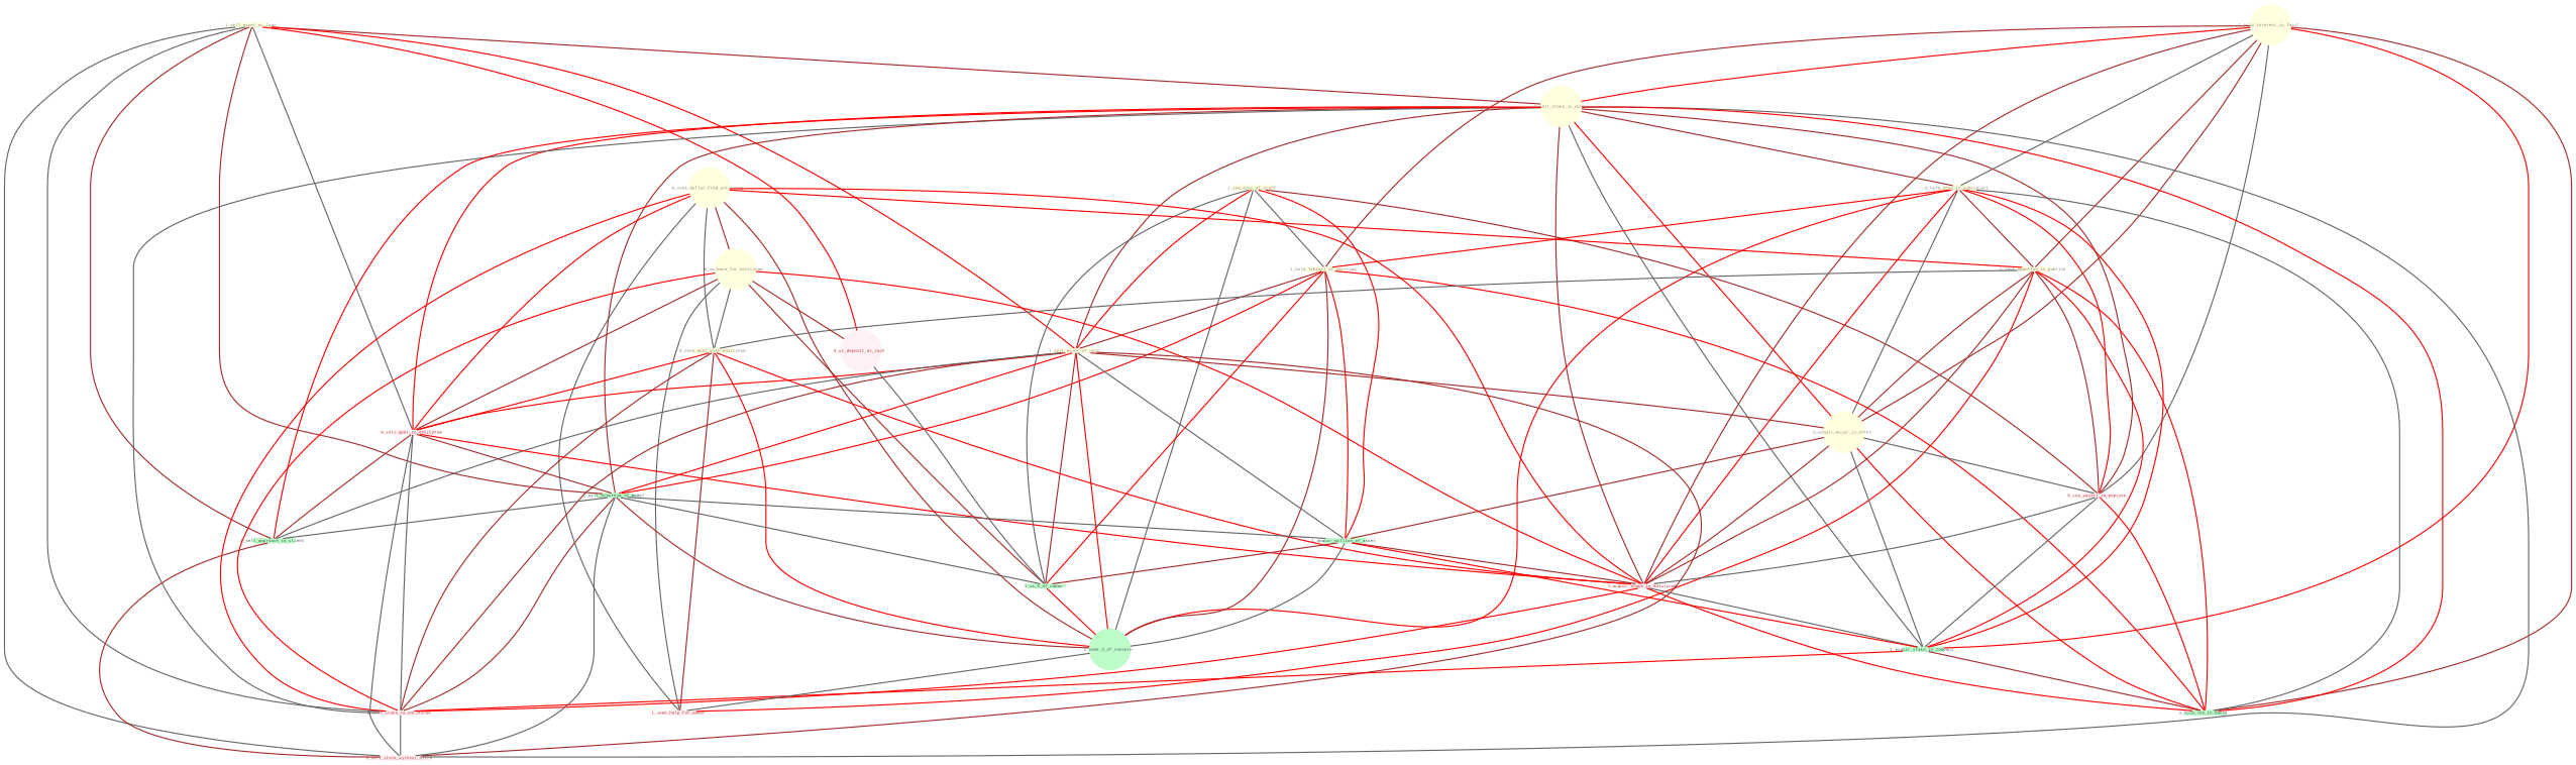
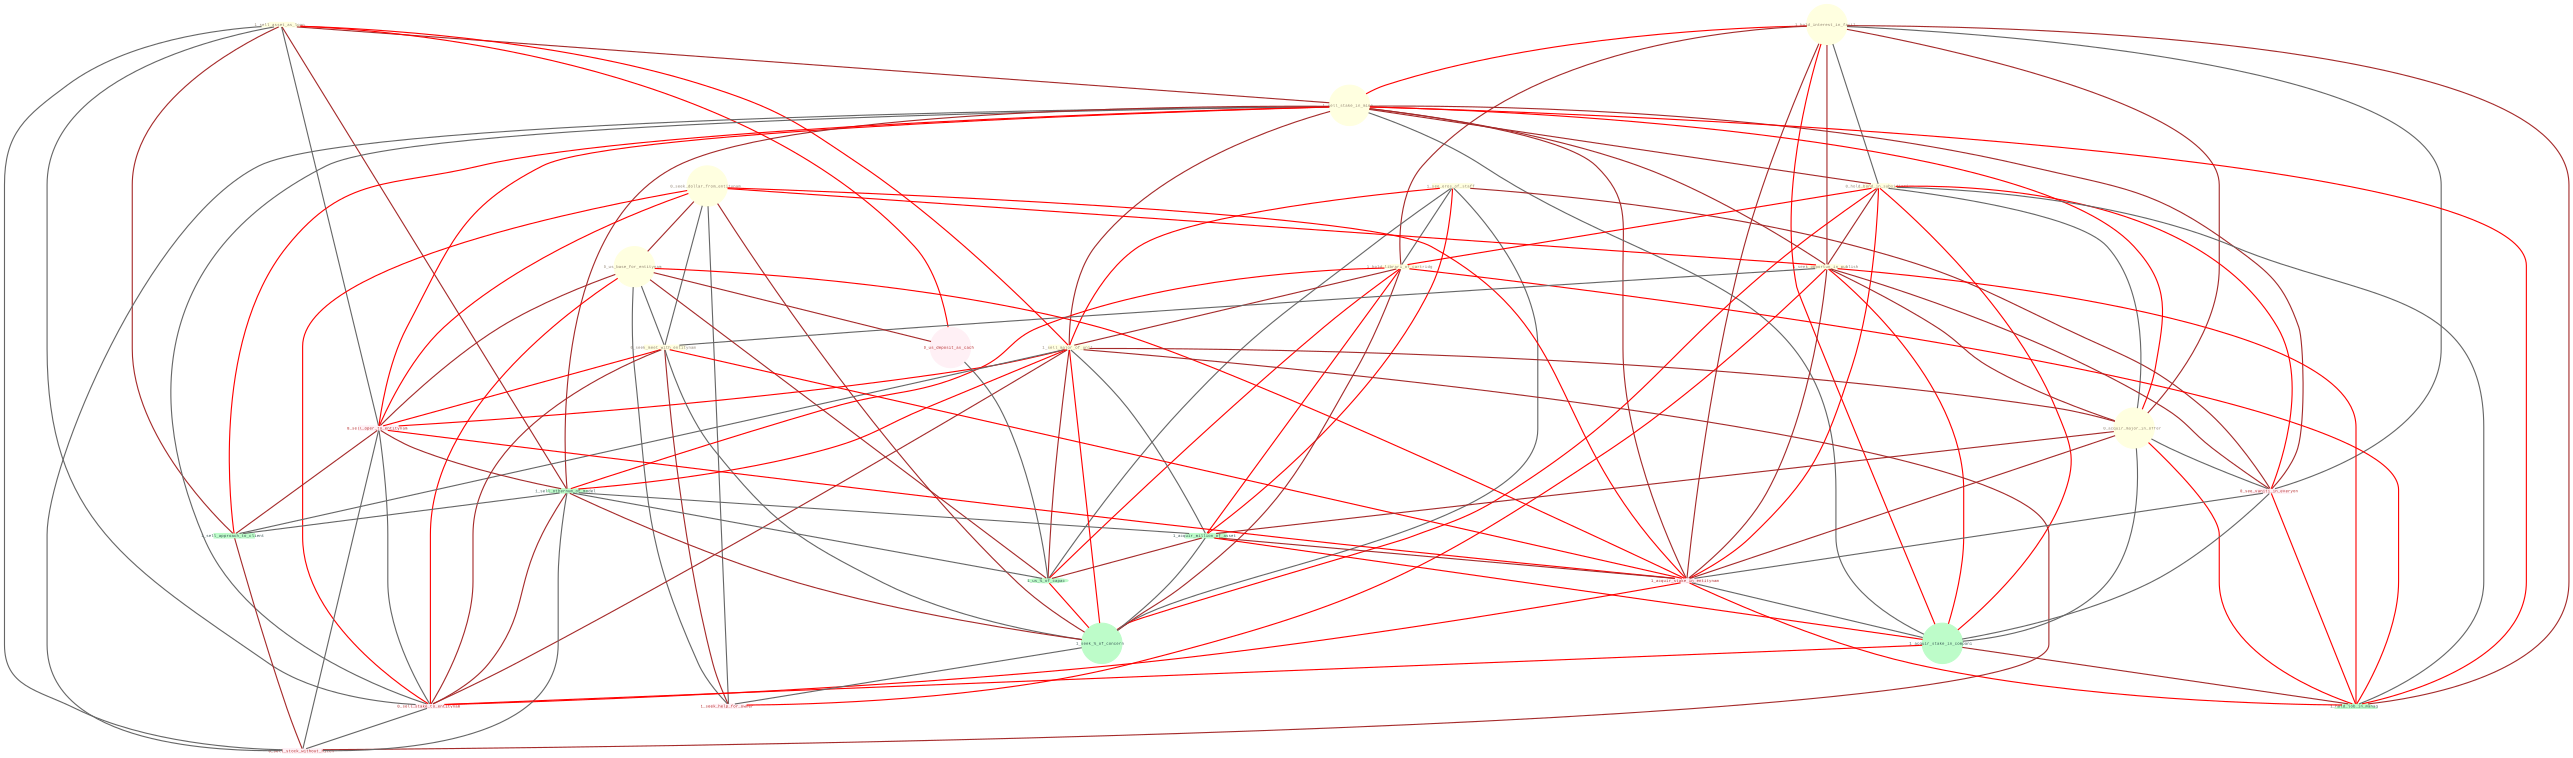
  graph {
    fontname="Liberation Mono"
    node [color="#ffffe0" fixedsize=true fontcolor="#8b7d6b" fontname="Liberation Mono" fontsize=4 shape=box style=filled]
    edge [color=brown fontname="Liberation Mono" w=1]
    "1_sell_asset_as_loan " [height=.06 shape=trapezium width=.5]
    "1_hold_interest_in_facil " [height=.06 shape=circle width=.5]
    "1_sell_stake_in_mine " [height=.06 shape=circle width=.5]
    "1_see_eros_of_staff " [height=.06 width=.5]
    "0_seek_dollar_from_entitynam " [height=.06 shape=circle width=.5]
    "0_hold_bond_in_subsidiari " [height=.06 shape=trapezium width=.5]
    "1_hold_librari_of_cartridg " [height=.06 shape=ellipse width=.5]
    "1_seek_opportun_in_publish " [height=.06 shape=ellipse width=.5]
    "0_us_base_for_entitynam " [height=.06 shape=circle width=.5]
    "1_sell_major_of_unit " [height=.06 width=.5]
    "0_seek_meet_with_entitynam " [height=.06 width=.5]
    "0_acquir_major_in_offer " [height=.06 shape=circle width=.5]
    "0_sell_oper_to_entitynam " [color="#fff0f5" fontcolor="#b22222" height=.06 width=.5]
    "0_see_vaniti_in_everyon " [color="#fff0f5" fontcolor="#b22222" height=.06 shape=trapezium width=.5]
    "0_us_deposit_as_cach " [color="#fff0f5" fontcolor="#b22222" height=.06 shape=circle width=.5]
    "1_acquir_stake_in_entitynam " [color="#fff0f5" fontcolor="#b22222" height=.06 shape=trapezium width=.5]
    "0_sell_stake_to_entitynam " [color="#fff0f5" fontcolor="#b22222" height=.06 shape=ellipse width=.5]
    "0_sell_stock_without_hitch " [color="#fff0f5" fontcolor="#b22222" height=.06 width=.5]
    "1_seek_help_for_owner " [color="#fff0f5" fontcolor="#b22222" height=.06 shape=ellipse width=.5]
    "1_sell_othernum_of_model " [color="#BDFCC9" fontcolor="#2f4f4f" height=.06 shape=ellipse width=.5]
    "1_sell_approach_to_client " [color="#BDFCC9" fontcolor="#2f4f4f" height=.06 width=.5]
-   "1_acquir_stake_in_compani " [color="#BDFCC9" fontcolor="#2f4f4f" height=.06 width=.5]
+   "1_acquir_stake_in_compani " [color="#BDFCC9" fontcolor="#2f4f4f" height=.06 shape=circle width=.5]
    "1_hold_job_in_manag " [color="#BDFCC9" fontcolor="#2f4f4f" height=.06 shape=trapezium width=.5]
    "1_acquir_million_of_asset " [color="#BDFCC9" fontcolor="#2f4f4f" height=.06 width=.5]
    "1_us_%_of_capac " [color="#BDFCC9" fontcolor="#2f4f4f" height=.06 shape=ellipse width=.5]
    "1_seek_%_of_concern " [color="#BDFCC9" fontcolor="#2f4f4f" height=.06 shape=circle width=.5]
    subgraph sub_1 {
      "1_sell_asset_as_loan "
      "1_hold_interest_in_facil "
      "1_sell_stake_in_mine "
      "1_see_eros_of_staff "
      "0_seek_dollar_from_entitynam "
      "0_hold_bond_in_subsidiari "
      "1_hold_librari_of_cartridg "
      "1_seek_opportun_in_publish "
      "0_us_base_for_entitynam "
      "1_sell_major_of_unit "
      "0_seek_meet_with_entitynam "
      "0_acquir_major_in_offer "
    }
    subgraph sub_2 {
      "0_sell_oper_to_entitynam "
      "0_see_vaniti_in_everyon "
      "0_us_deposit_as_cach "
      "1_acquir_stake_in_entitynam "
      "0_sell_stake_to_entitynam "
      "0_sell_stock_without_hitch "
      "1_seek_help_for_owner "
    }
    "1_sell_asset_as_loan " -- "1_sell_stake_in_mine "
    "1_sell_asset_as_loan " -- "1_sell_major_of_unit " [color=red]
    "1_sell_asset_as_loan " -- "0_sell_oper_to_entitynam " [color=gray40]
    "1_sell_asset_as_loan " -- "0_us_deposit_as_cach " [color=red]
    "1_sell_asset_as_loan " -- "0_sell_stake_to_entitynam " [color=gray40]
    "1_sell_asset_as_loan " -- "0_sell_stock_without_hitch " [color=gray40]
    "1_sell_asset_as_loan " -- "1_sell_othernum_of_model "
    "1_sell_asset_as_loan " -- "1_sell_approach_to_client "
    "1_hold_interest_in_facil " -- "1_sell_stake_in_mine " [color=red]
    "1_hold_interest_in_facil " -- "0_hold_bond_in_subsidiari " [color=gray40 w=2]
    "1_hold_interest_in_facil " -- "1_hold_librari_of_cartridg "
    "1_hold_interest_in_facil " -- "1_seek_opportun_in_publish "
    "1_hold_interest_in_facil " -- "0_acquir_major_in_offer "
    "1_hold_interest_in_facil " -- "0_see_vaniti_in_everyon " [color=gray40]
    "1_hold_interest_in_facil " -- "1_acquir_stake_in_entitynam "
    "1_hold_interest_in_facil " -- "1_acquir_stake_in_compani " [color=red]
    "1_hold_interest_in_facil " -- "1_hold_job_in_manag " [w=2]
    "1_sell_stake_in_mine " -- "0_hold_bond_in_subsidiari "
+   "1_sell_stake_in_mine " -- "1_seek_opportun_in_publish "
    "1_sell_stake_in_mine " -- "1_sell_major_of_unit "
    "1_sell_stake_in_mine " -- "0_acquir_major_in_offer " [color=red]
    "1_sell_stake_in_mine " -- "0_sell_oper_to_entitynam " [color=red]
    "1_sell_stake_in_mine " -- "0_see_vaniti_in_everyon "
    "1_sell_stake_in_mine " -- "1_acquir_stake_in_entitynam " [w=2]
    "1_sell_stake_in_mine " -- "0_sell_stake_to_entitynam " [color=gray40 w=2]
    "1_sell_stake_in_mine " -- "0_sell_stock_without_hitch " [color=gray40]
    "1_sell_stake_in_mine " -- "1_sell_othernum_of_model "
    "1_sell_stake_in_mine " -- "1_sell_approach_to_client " [color=red]
    "1_sell_stake_in_mine " -- "1_acquir_stake_in_compani " [color=gray40 w=2]
    "1_sell_stake_in_mine " -- "1_hold_job_in_manag " [color=red]
    "1_see_eros_of_staff " -- "1_hold_librari_of_cartridg " [color=gray40]
    "1_see_eros_of_staff " -- "1_sell_major_of_unit " [color=red]
    "1_see_eros_of_staff " -- "0_see_vaniti_in_everyon "
    "1_see_eros_of_staff " -- "1_acquir_million_of_asset " [color=red]
    "1_see_eros_of_staff " -- "1_us_%_of_capac " [color=gray40]
    "1_see_eros_of_staff " -- "1_seek_%_of_concern " [color=gray40]
    "0_seek_dollar_from_entitynam " -- "1_seek_opportun_in_publish " [color=red]
    "0_seek_dollar_from_entitynam " -- "0_us_base_for_entitynam "
    "0_seek_dollar_from_entitynam " -- "0_seek_meet_with_entitynam " [color=gray40 w=2]
    "0_seek_dollar_from_entitynam " -- "0_sell_oper_to_entitynam " [color=red]
    "0_seek_dollar_from_entitynam " -- "1_acquir_stake_in_entitynam " [color=red]
    "0_seek_dollar_from_entitynam " -- "0_sell_stake_to_entitynam " [color=red]
    "0_seek_dollar_from_entitynam " -- "1_seek_help_for_owner " [color=gray40]
    "0_seek_dollar_from_entitynam " -- "1_seek_%_of_concern "
    "0_hold_bond_in_subsidiari " -- "1_hold_librari_of_cartridg " [color=red]
    "0_hold_bond_in_subsidiari " -- "1_seek_opportun_in_publish "
    "0_hold_bond_in_subsidiari " -- "0_acquir_major_in_offer " [color=gray40]
    "0_hold_bond_in_subsidiari " -- "0_see_vaniti_in_everyon " [color=red]
    "0_hold_bond_in_subsidiari " -- "1_acquir_stake_in_entitynam " [color=red]
    "0_hold_bond_in_subsidiari " -- "1_acquir_stake_in_compani " [color=red]
    "0_hold_bond_in_subsidiari " -- "1_hold_job_in_manag " [color=gray40 w=2]
    "0_hold_bond_in_subsidiari " -- "1_seek_%_of_concern " [color=red]
    "1_hold_librari_of_cartridg " -- "1_sell_major_of_unit "
    "1_hold_librari_of_cartridg " -- "1_sell_othernum_of_model " [color=red]
    "1_hold_librari_of_cartridg " -- "1_hold_job_in_manag " [color=red]
    "1_hold_librari_of_cartridg " -- "1_acquir_million_of_asset " [color=red]
    "1_hold_librari_of_cartridg " -- "1_us_%_of_capac " [color=red]
    "1_hold_librari_of_cartridg " -- "1_seek_%_of_concern "
    "1_seek_opportun_in_publish " -- "0_seek_meet_with_entitynam " [color=gray40]
    "1_seek_opportun_in_publish " -- "0_acquir_major_in_offer "
    "1_seek_opportun_in_publish " -- "0_see_vaniti_in_everyon "
    "1_seek_opportun_in_publish " -- "1_acquir_stake_in_entitynam "
    "1_seek_opportun_in_publish " -- "1_seek_help_for_owner " [color=red]
    "1_seek_opportun_in_publish " -- "1_acquir_stake_in_compani " [color=red]
    "1_seek_opportun_in_publish " -- "1_hold_job_in_manag " [color=red]
    "0_us_base_for_entitynam " -- "0_seek_meet_with_entitynam " [color=gray40]
    "0_us_base_for_entitynam " -- "0_sell_oper_to_entitynam "
    "0_us_base_for_entitynam " -- "0_us_deposit_as_cach "
    "0_us_base_for_entitynam " -- "1_acquir_stake_in_entitynam " [color=red]
    "0_us_base_for_entitynam " -- "0_sell_stake_to_entitynam " [color=red]
    "0_us_base_for_entitynam " -- "1_seek_help_for_owner " [color=gray40]
    "0_us_base_for_entitynam " -- "1_us_%_of_capac "
    "1_sell_major_of_unit " -- "0_acquir_major_in_offer "
    "1_sell_major_of_unit " -- "0_sell_oper_to_entitynam " [color=red]
    "1_sell_major_of_unit " -- "0_sell_stake_to_entitynam "
    "1_sell_major_of_unit " -- "0_sell_stock_without_hitch "
    "1_sell_major_of_unit " -- "1_sell_othernum_of_model " [color=red w=2]
    "1_sell_major_of_unit " -- "1_sell_approach_to_client " [color=gray40]
    "1_sell_major_of_unit " -- "1_acquir_million_of_asset " [color=gray40]
    "1_sell_major_of_unit " -- "1_us_%_of_capac "
    "1_sell_major_of_unit " -- "1_seek_%_of_concern " [color=red]
    "0_seek_meet_with_entitynam " -- "0_sell_oper_to_entitynam " [color=red]
    "0_seek_meet_with_entitynam " -- "1_acquir_stake_in_entitynam " [color=red]
    "0_seek_meet_with_entitynam " -- "0_sell_stake_to_entitynam "
    "0_seek_meet_with_entitynam " -- "1_seek_help_for_owner "
-   "0_seek_meet_with_entitynam " -- "1_seek_%_of_concern " [color=red]
+   "0_seek_meet_with_entitynam " -- "1_seek_%_of_concern " [color=gray40]
    "0_acquir_major_in_offer " -- "0_see_vaniti_in_everyon " [color=gray40]
    "0_acquir_major_in_offer " -- "1_acquir_stake_in_entitynam " [w=2]
    "0_acquir_major_in_offer " -- "1_acquir_stake_in_compani " [color=gray40 w=2]
    "0_acquir_major_in_offer " -- "1_hold_job_in_manag " [color=red]
    "0_acquir_major_in_offer " -- "1_acquir_million_of_asset "
    "0_sell_oper_to_entitynam " -- "1_acquir_stake_in_entitynam " [color=red]
    "0_sell_oper_to_entitynam " -- "0_sell_stake_to_entitynam " [color=gray40 w=3]
    "0_sell_oper_to_entitynam " -- "0_sell_stock_without_hitch " [color=gray40]
    "0_sell_oper_to_entitynam " -- "1_sell_othernum_of_model "
    "0_sell_oper_to_entitynam " -- "1_sell_approach_to_client " [w=2]
    "0_see_vaniti_in_everyon " -- "1_acquir_stake_in_entitynam " [color=gray40]
    "0_see_vaniti_in_everyon " -- "1_acquir_stake_in_compani " [color=gray40]
    "0_see_vaniti_in_everyon " -- "1_hold_job_in_manag " [color=red]
    "0_us_deposit_as_cach " -- "1_us_%_of_capac " [color=gray40]
    "1_acquir_stake_in_entitynam " -- "0_sell_stake_to_entitynam " [color=red w=2]
    "1_acquir_stake_in_entitynam " -- "1_acquir_stake_in_compani " [color=gray40 w=3]
    "1_acquir_stake_in_entitynam " -- "1_hold_job_in_manag " [color=red]
    "0_sell_stake_to_entitynam " -- "0_sell_stock_without_hitch " [color=gray40]
    "1_sell_othernum_of_model " -- "0_sell_stake_to_entitynam "
    "1_sell_othernum_of_model " -- "0_sell_stock_without_hitch " [color=gray40]
    "1_sell_othernum_of_model " -- "1_sell_approach_to_client " [color=gray40]
    "1_sell_othernum_of_model " -- "1_acquir_million_of_asset " [color=gray40]
    "1_sell_othernum_of_model " -- "1_us_%_of_capac " [color=gray40]
    "1_sell_othernum_of_model " -- "1_seek_%_of_concern "
    "1_sell_approach_to_client " -- "0_sell_stock_without_hitch "
    "1_acquir_stake_in_compani " -- "0_sell_stake_to_entitynam " [color=red]
    "1_acquir_stake_in_compani " -- "1_hold_job_in_manag "
    "1_acquir_million_of_asset " -- "1_acquir_stake_in_entitynam "
    "1_acquir_million_of_asset " -- "1_acquir_stake_in_compani " [color=red]
    "1_acquir_million_of_asset " -- "1_us_%_of_capac "
    "1_acquir_million_of_asset " -- "1_seek_%_of_concern " [color=gray40]
    "1_us_%_of_capac " -- "1_seek_%_of_concern " [color=red w=2]
    "1_seek_%_of_concern " -- "1_seek_help_for_owner " [color=gray40]
  }
